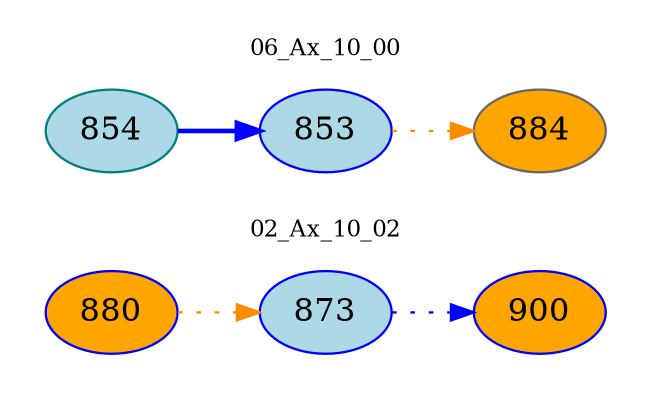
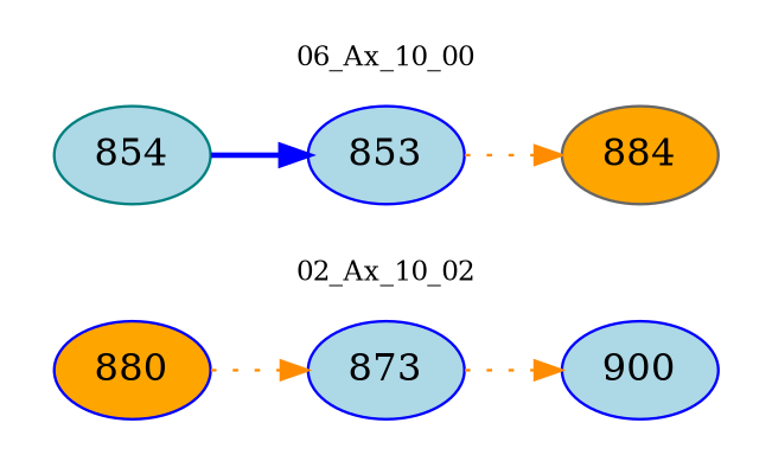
  digraph {
    rankdir=LR
    node [color=blue fillcolor=orange style=filled]
    edge [color=darkorange style=dotted]
    n1 [label=880]
    n2 [fillcolor=lightblue label=873]
-   n3 [label=900]
+   n3 [fillcolor=lightblue label=900]
    n4 [color=teal fillcolor=lightblue label=854]
    n5 [fillcolor=lightblue label=853]
    n6 [color=gray40 label=884]
    subgraph cluster_1 {
      color=white
      fontsize=10
      label="02_Ax_10_02"
      n1
      n2
      n3
    }
    subgraph cluster_2 {
      color=white
      fontsize=10
      label="06_Ax_10_00"
      n4
      n5
      n6
    }
    n1 -> n2
-   n2 -> n3 [color=blue]
+   n2 -> n3
    n4 -> n5 [color=blue style=bold]
    n5 -> n6
  }
